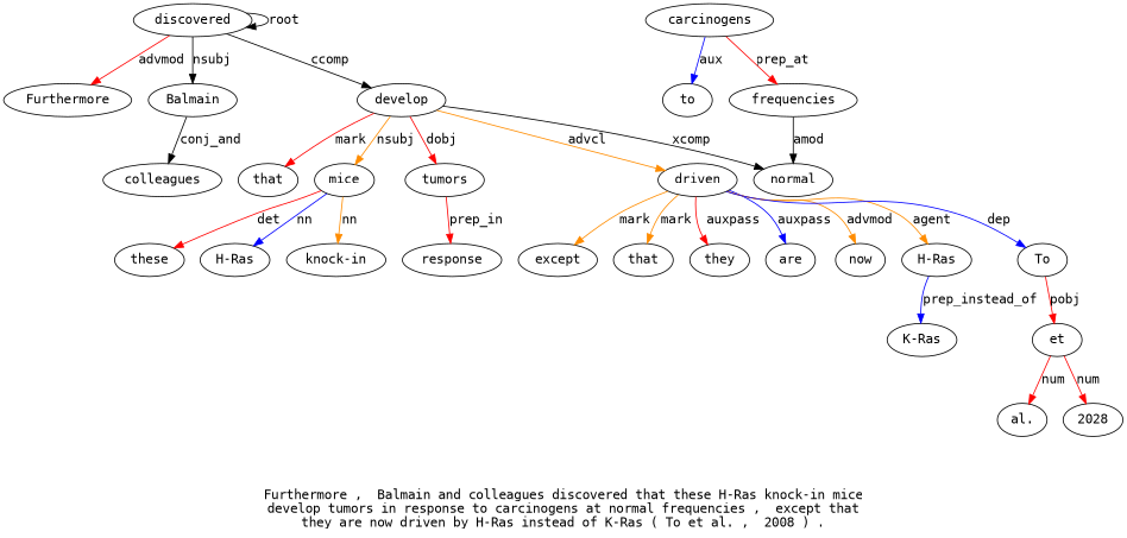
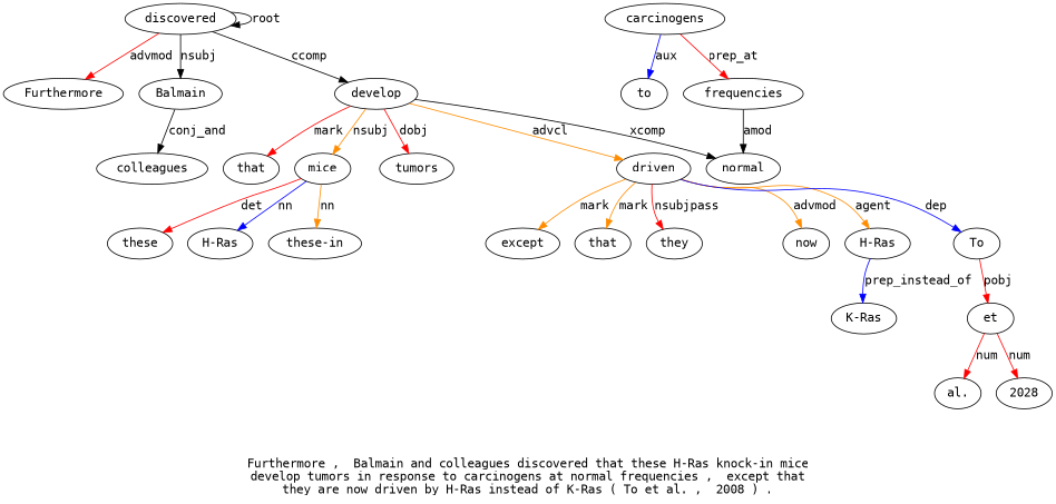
  digraph {
    fontname="DejaVu Sans Mono"
    label="Furthermore ,  Balmain and colleagues discovered that these H-Ras knock-in mice\ndevelop tumors in response to carcinogens at normal frequencies ,  except that\nthey are now driven by H-Ras instead of K-Ras ( To et al. ,  2008 ) ."
    node [fillcolor=white fontname="DejaVu Sans Mono" style=filled]
    edge [color=red fontname="DejaVu Sans Mono"]
    n1 [label=discovered]
    n2 [label=Furthermore]
    n3 [label=Balmain]
    n4 [label=develop]
    n5 [label=colleagues]
    n6 [label=that]
    n7 [label=mice]
    n8 [label=tumors]
    n9 [label=driven]
    n10 [label=normal]
    n11 [label=these]
    n12 [label="H-Ras"]
-   n13 [label="knock-in"]
-   n14 [label=response]
+   n13 [label="these-in"]
    n15 [label=carcinogens]
    n16 [label=to]
    n17 [label=frequencies]
    n18 [label=except]
    n19 [label=that]
    n20 [label=they]
-   n21 [label=are]
    n22 [label=now]
    n23 [label="H-Ras"]
    n24 [label=To]
    n25 [label="K-Ras"]
    n26 [label=et]
    n27 [label="al."]
    n28 [label=2028]
    n1 -> n1 [color=black label=root]
    n1 -> n2 [label=advmod]
    n1 -> n3 [color=black label=nsubj]
    n1 -> n4 [color=black label=ccomp]
    n3 -> n5 [color=black label=conj_and]
    n4 -> n6 [label=mark]
    n4 -> n7 [color=darkorange label=nsubj]
    n4 -> n8 [label=dobj]
    n4 -> n9 [color=darkorange label=advcl]
    n4 -> n10 [color=black label=xcomp]
    n7 -> n11 [label=det]
    n7 -> n12 [color=blue label=nn]
    n7 -> n13 [color=darkorange label=nn]
-   n8 -> n14 [label=prep_in]
    n9 -> n18 [color=darkorange label=mark]
    n9 -> n19 [color=darkorange label=mark]
-   n9 -> n20 [label=auxpass]
-   n9 -> n21 [color=blue label=auxpass]
+   n9 -> n20 [label=nsubjpass]
    n9 -> n22 [color=darkorange label=advmod]
    n9 -> n23 [color=darkorange label=agent]
    n9 -> n24 [color=blue label=dep]
    n15 -> n16 [color=blue label=aux]
    n15 -> n17 [label=prep_at]
    n17 -> n10 [color=black label=amod]
    n23 -> n25 [color=blue label=prep_instead_of]
    n24 -> n26 [label=pobj]
    n26 -> n27 [label=num]
    n26 -> n28 [label=num]
  }
